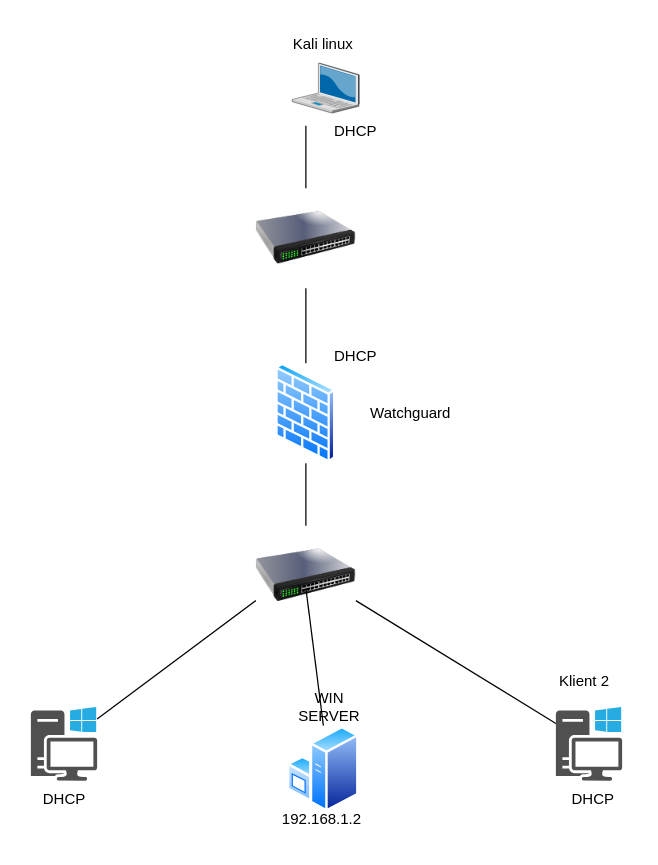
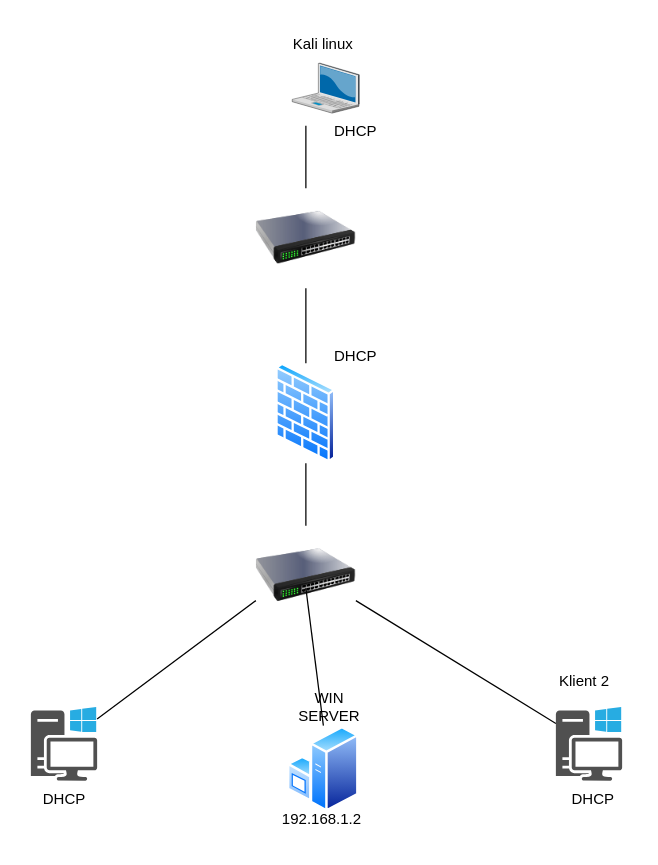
  <mxCell id="0" />
  <mxCell id="1" parent="0" />
  <mxCell id="2" value="" style="verticalLabelPosition=bottom;sketch=0;aspect=fixed;html=1;verticalAlign=top;strokeColor=none;align=center;outlineConnect=0;shape=mxgraph.citrix.laptop_2;" parent="1" vertex="1"><mxGeometry x="233.06" width="53.64" height="40" as="geometry" y="50" /></mxCell>
  <mxCell id="3" value="" style="shape=image;html=1;verticalAlign=top;verticalLabelPosition=bottom;labelBackgroundColor=#ffffff;imageAspect=0;aspect=fixed;image=https://cdn0.iconfinder.com/data/icons/kameleon-free-pack/110/Hacker-128.png" parent="1" vertex="1"><mxGeometry x="214" y="40" width="60" height="60" as="geometry" /></mxCell>
  <mxCell id="4" value="" style="image;html=1;image=img/lib/clip_art/networking/Switch_128x128.png" parent="1" vertex="1"><mxGeometry x="204" y="150" width="80" height="80" as="geometry" /></mxCell>
  <mxCell id="5" value="" style="image;html=1;image=img/lib/clip_art/networking/Switch_128x128.png" parent="1" vertex="1"><mxGeometry x="204" y="420" width="80" height="80" as="geometry" /></mxCell>
  <mxCell id="6" value="" style="image;aspect=fixed;perimeter=ellipsePerimeter;html=1;align=center;shadow=0;dashed=0;spacingTop=3;image=img/lib/active_directory/firewall.svg;" parent="1" vertex="1"><mxGeometry x="219.6" y="290" width="48.8" height="80" as="geometry" /></mxCell>
  <mxCell id="7" value="" style="image;aspect=fixed;perimeter=ellipsePerimeter;html=1;align=center;shadow=0;dashed=0;spacingTop=3;image=img/lib/active_directory/windows_server.svg;" parent="1" vertex="1"><mxGeometry x="229.3" y="580" width="57.4" height="70" as="geometry" /></mxCell>
  <mxCell id="8" value="" style="sketch=0;pointerEvents=1;shadow=0;dashed=0;html=1;strokeColor=none;fillColor=#505050;labelPosition=center;verticalLabelPosition=bottom;verticalAlign=top;outlineConnect=0;align=center;shape=mxgraph.office.devices.workstation_pc;" parent="1" vertex="1"><mxGeometry x="444" y="565" width="53" height="59" as="geometry" /></mxCell>
  <mxCell id="9" value="" style="sketch=0;pointerEvents=1;shadow=0;dashed=0;html=1;strokeColor=none;fillColor=#505050;labelPosition=center;verticalLabelPosition=bottom;verticalAlign=top;outlineConnect=0;align=center;shape=mxgraph.office.devices.workstation_pc;" parent="1" vertex="1"><mxGeometry x="24" y="565" width="53" height="59" as="geometry" /></mxCell>
  <mxCell id="10" value="" style="endArrow=none;html=1;rounded=0;entryX=0;entryY=0.75;entryDx=0;entryDy=0;" parent="1" source="9" target="5" edge="1"><mxGeometry width="50" height="50" relative="1" as="geometry"><mxPoint x="244" y="470" as="sourcePoint" /><mxPoint x="294" y="420" as="targetPoint" /></mxGeometry></mxCell>
  <mxCell id="11" value="" style="endArrow=none;html=1;rounded=0;entryX=0.5;entryY=0;entryDx=0;entryDy=0;" parent="1" target="7" edge="1"><mxGeometry width="50" height="50" relative="1" as="geometry"><mxPoint x="244" y="470" as="sourcePoint" /><mxPoint x="294" y="420" as="targetPoint" /></mxGeometry></mxCell>
  <mxCell id="12" value="" style="endArrow=none;html=1;rounded=0;exitX=1;exitY=0.75;exitDx=0;exitDy=0;" parent="1" source="5" target="8" edge="1"><mxGeometry width="50" height="50" relative="1" as="geometry"><mxPoint x="244" y="470" as="sourcePoint" /><mxPoint x="294" y="420" as="targetPoint" /></mxGeometry></mxCell>
  <mxCell id="13" value="" style="endArrow=none;html=1;rounded=0;exitX=0.5;exitY=0;exitDx=0;exitDy=0;entryX=0.5;entryY=1;entryDx=0;entryDy=0;" parent="1" source="5" target="6" edge="1"><mxGeometry width="50" height="50" relative="1" as="geometry"><mxPoint x="244" y="470" as="sourcePoint" /><mxPoint x="294" y="420" as="targetPoint" /></mxGeometry></mxCell>
  <mxCell id="14" value="" style="endArrow=none;html=1;rounded=0;exitX=0.5;exitY=0;exitDx=0;exitDy=0;" parent="1" source="6" target="4" edge="1"><mxGeometry width="50" height="50" relative="1" as="geometry"><mxPoint x="284" y="330" as="sourcePoint" /><mxPoint x="334" y="280" as="targetPoint" /></mxGeometry></mxCell>
  <mxCell id="15" value="" style="endArrow=none;html=1;rounded=0;exitX=0.5;exitY=0;exitDx=0;exitDy=0;entryX=0.5;entryY=1;entryDx=0;entryDy=0;" parent="1" source="4" target="3" edge="1"><mxGeometry width="50" height="50" relative="1" as="geometry"><mxPoint x="284" y="230" as="sourcePoint" /><mxPoint x="334" y="180" as="targetPoint" /></mxGeometry></mxCell>
  <mxCell id="16" value="WIN SERVER" style="text;html=1;strokeColor=none;fillColor=none;align=center;verticalAlign=middle;whiteSpace=wrap;rounded=0;" parent="1" vertex="1"><mxGeometry x="233.06" y="550" width="60" height="30" as="geometry" /></mxCell>
  <mxCell id="17" value="Klient 2" style="text;html=1;strokeColor=none;fillColor=none;align=center;verticalAlign=middle;whiteSpace=wrap;rounded=0;" parent="1" vertex="1"><mxGeometry x="437" y="530" width="60" height="30" as="geometry" /></mxCell>
  <mxCell id="18" value="Kali linux" style="text;html=1;strokeColor=none;fillColor=none;align=center;verticalAlign=middle;whiteSpace=wrap;rounded=0;" parent="1" vertex="1"><mxGeometry x="228" y="20" width="60" height="30" as="geometry" /></mxCell>
  <mxCell id="19" value="DHCP" style="text;html=1;strokeColor=none;fillColor=none;align=center;verticalAlign=middle;whiteSpace=wrap;rounded=0;" parent="1" vertex="1"><mxGeometry x="254" y="90" width="60" height="30" as="geometry" /></mxCell>
  <mxCell id="20" value="DHCP" style="text;html=1;strokeColor=none;fillColor=none;align=center;verticalAlign=middle;whiteSpace=wrap;rounded=0;" parent="1" vertex="1"><mxGeometry x="20.5" y="624" width="60" height="30" as="geometry" /></mxCell>
  <mxCell id="21" value="DHCP" style="text;html=1;strokeColor=none;fillColor=none;align=center;verticalAlign=middle;whiteSpace=wrap;rounded=0;" parent="1" vertex="1"><mxGeometry x="444" y="624" width="60" height="30" as="geometry" /></mxCell>
- <mxCell id="22" value="Watchguard" style="text;html=1;strokeColor=none;fillColor=none;align=center;verticalAlign=middle;whiteSpace=wrap;rounded=0;" parent="1" vertex="1"><mxGeometry x="298" y="315" width="60" height="30" as="geometry" /></mxCell>
  <mxCell id="23" value="192.168.1.2" style="text;html=1;strokeColor=none;fillColor=none;align=center;verticalAlign=middle;whiteSpace=wrap;rounded=0;" vertex="1" parent="1"><mxGeometry x="226.7" y="640" width="60" height="30" as="geometry" /></mxCell>
  <mxCell id="24" value="DHCP" style="text;html=1;strokeColor=none;fillColor=none;align=center;verticalAlign=middle;whiteSpace=wrap;rounded=0;" vertex="1" parent="1"><mxGeometry x="254" y="270" width="60" height="30" as="geometry" /></mxCell>
